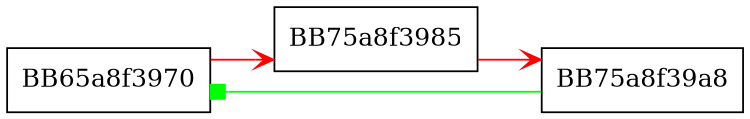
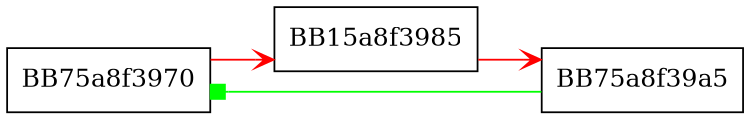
  digraph {
    rankdir=LR
    splines=ortho
    node [shape=box]
    edge [arrowhead=vee color=red]
-   BB75a8f3970 [label=BB65a8f3970]
-   BB75a8f3985
-   BB75a8f39a8
+   BB75a8f3970
+   BB75a8f3985 [label=BB15a8f3985]
+   BB75a8f39a8 [label=BB75a8f39a5]
    BB75a8f3970 -> BB75a8f3985
    BB75a8f3985 -> BB75a8f39a8
    BB75a8f39a8 -> BB75a8f3970 [arrowhead=box color=green]
  }
